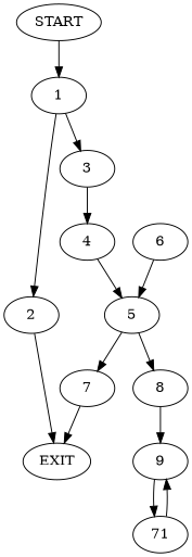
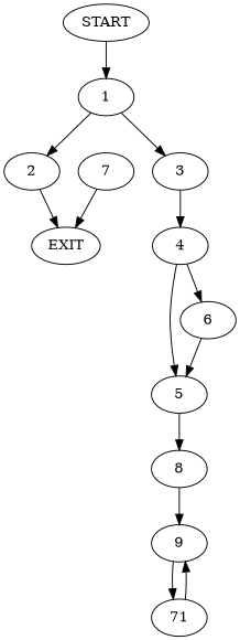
  digraph {
    n1 [label=START]
    1
    2
    3
    n5 [label=EXIT]
    4
    5
    6
    7
    8
    9
    n12 [label=71]
    n1 -> 1
    1 -> 2
    1 -> 3
    2 -> n5
    3 -> 4
    4 -> 5
-   5 -> 7
+   4 -> 6
    5 -> 8
    6 -> 5
    7 -> n5
    8 -> 9
    9 -> n12
    n12 -> 9
  }
